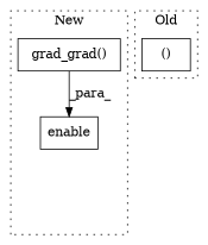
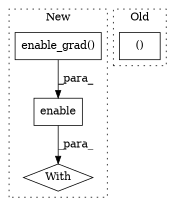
  digraph {
    node [s=937 shape=box]
-   n1 [a=75 l=19 label="grad_grad()"]
+   n1 [a=75 l=19 label="enable_grad()"]
+   n2 [a=39 l="5,29" label=With s="932,942" shape=diamond]
    n3 [a=49 l=5 label=enable]
    n4 [a=54 l=13 label="()" s=1086]
    subgraph cluster_1 {
      label=New
      style=dotted
      n1
+     n2
      n3
    }
    subgraph cluster_2 {
      label=Old
      style=dotted
      n4
    }
    n1 -> n3 [label=_para_]
+   n3 -> n2 [label=_para_]
  }
